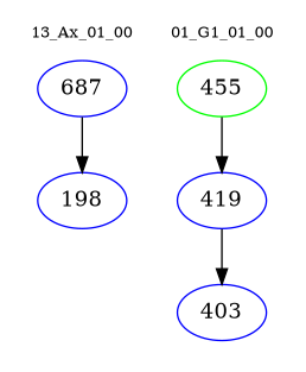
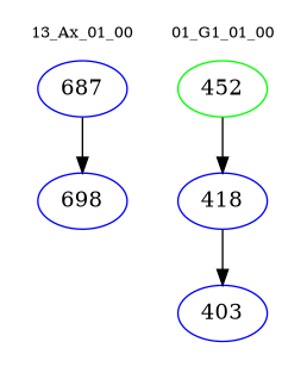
  digraph {
    fontname="DejaVu Serif"
    node [color=blue fontname="DejaVu Serif"]
    edge [color=black fontname="DejaVu Serif"]
    n1 [label=687]
-   n2 [label=198]
-   n3 [color=green label=455]
-   n4 [label=419]
+   n2 [label=698]
+   n3 [color=green label=452]
+   n4 [label=418]
    n5 [label=403]
    subgraph cluster_1 {
      color=white
      fontsize=10
      label="13_Ax_01_00"
      n1
      n2
    }
    subgraph cluster_2 {
      color=white
      fontsize=10
      label="01_G1_01_00"
      n3
      n4
      n5
    }
    n1 -> n2
    n3 -> n4
    n4 -> n5
  }
